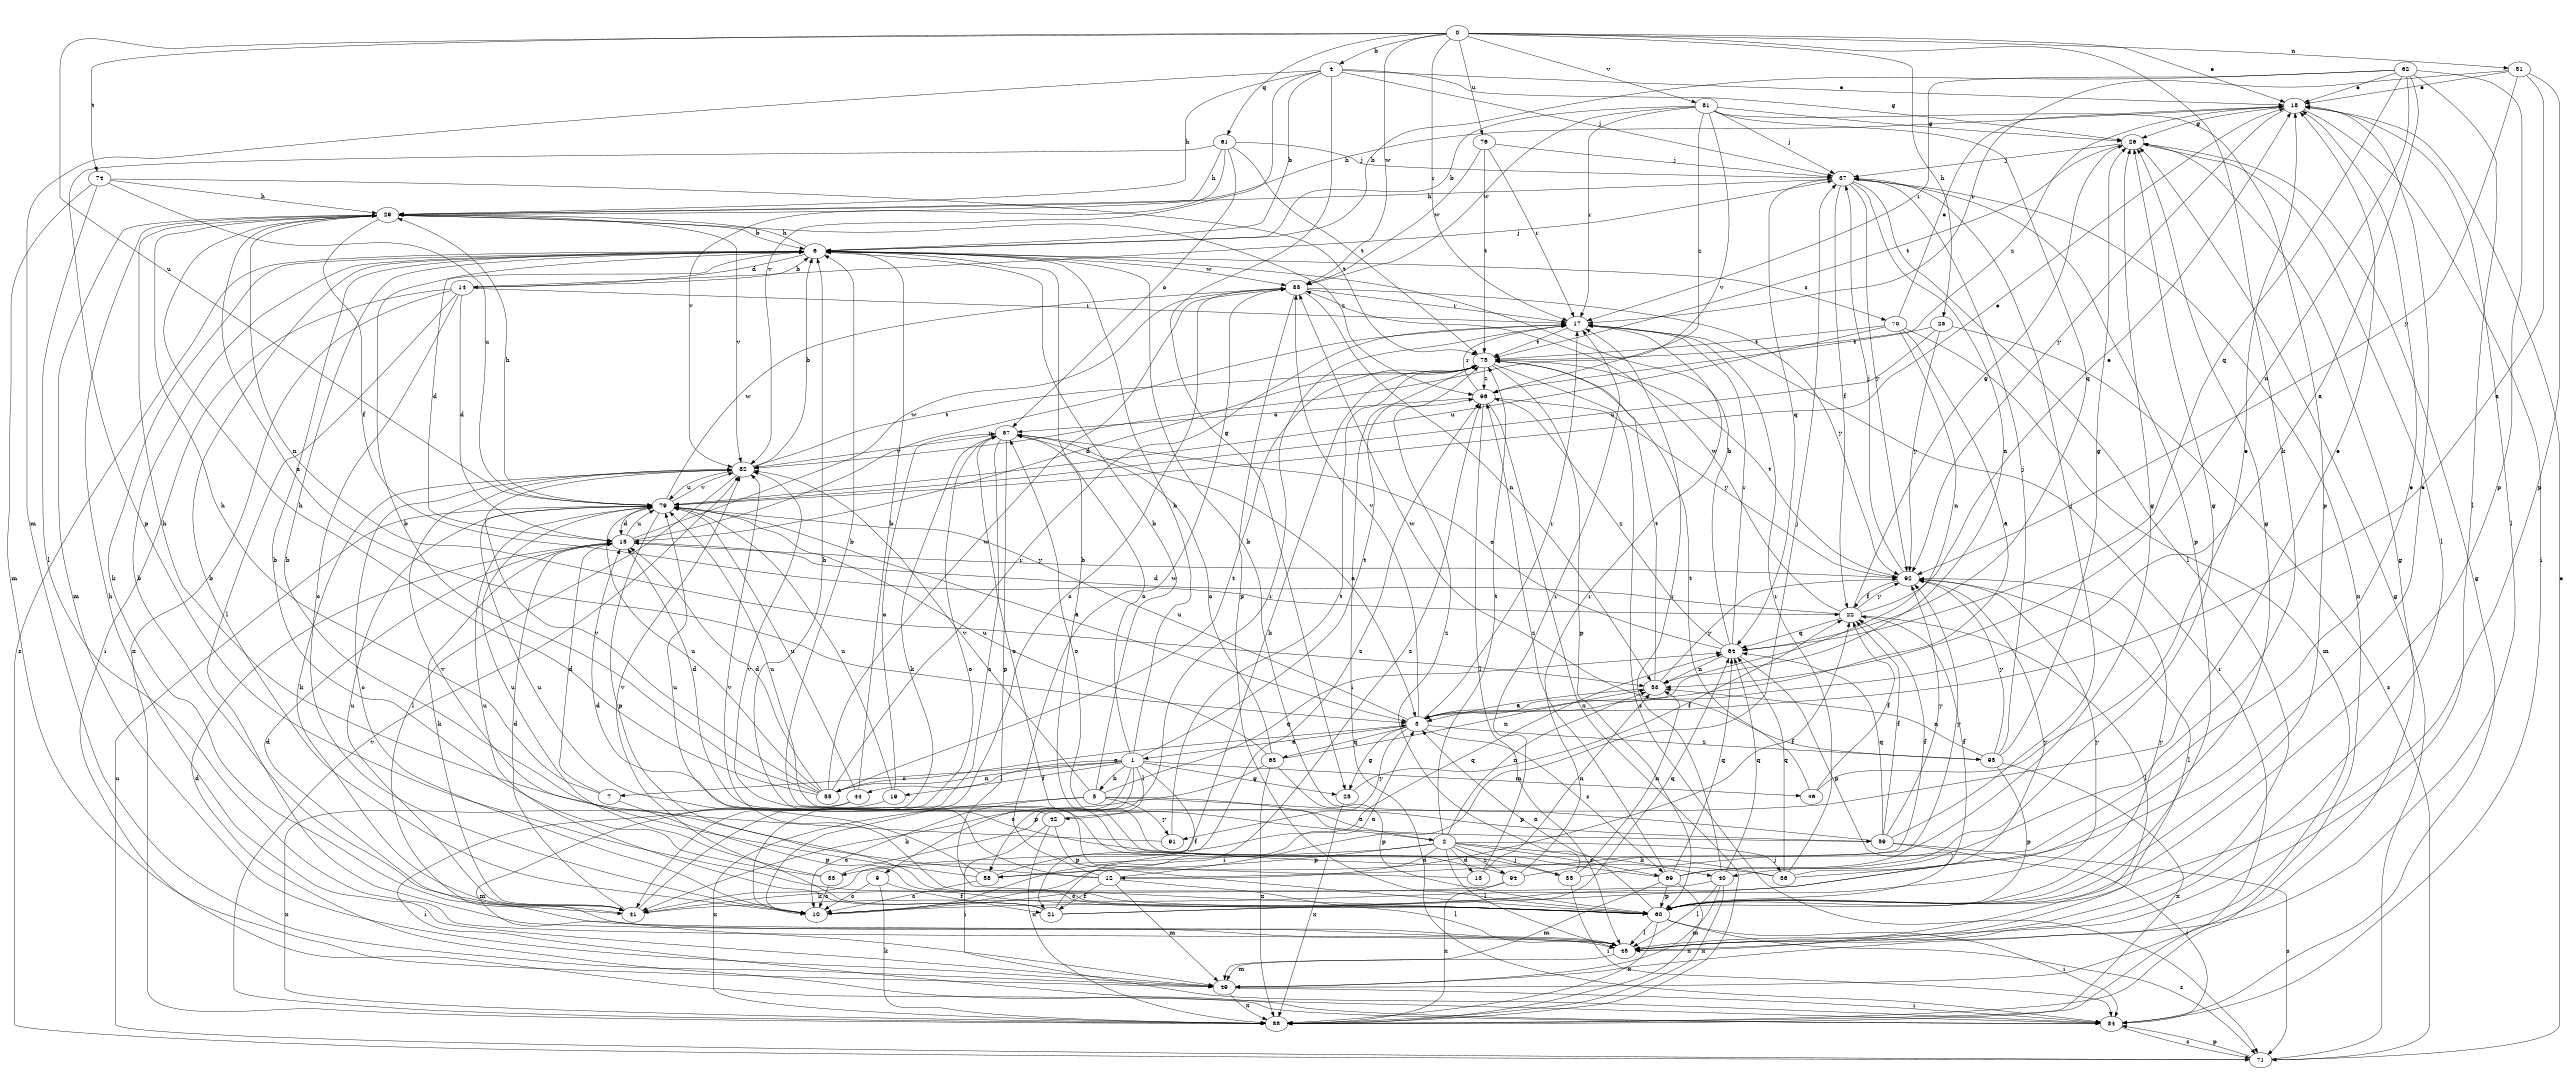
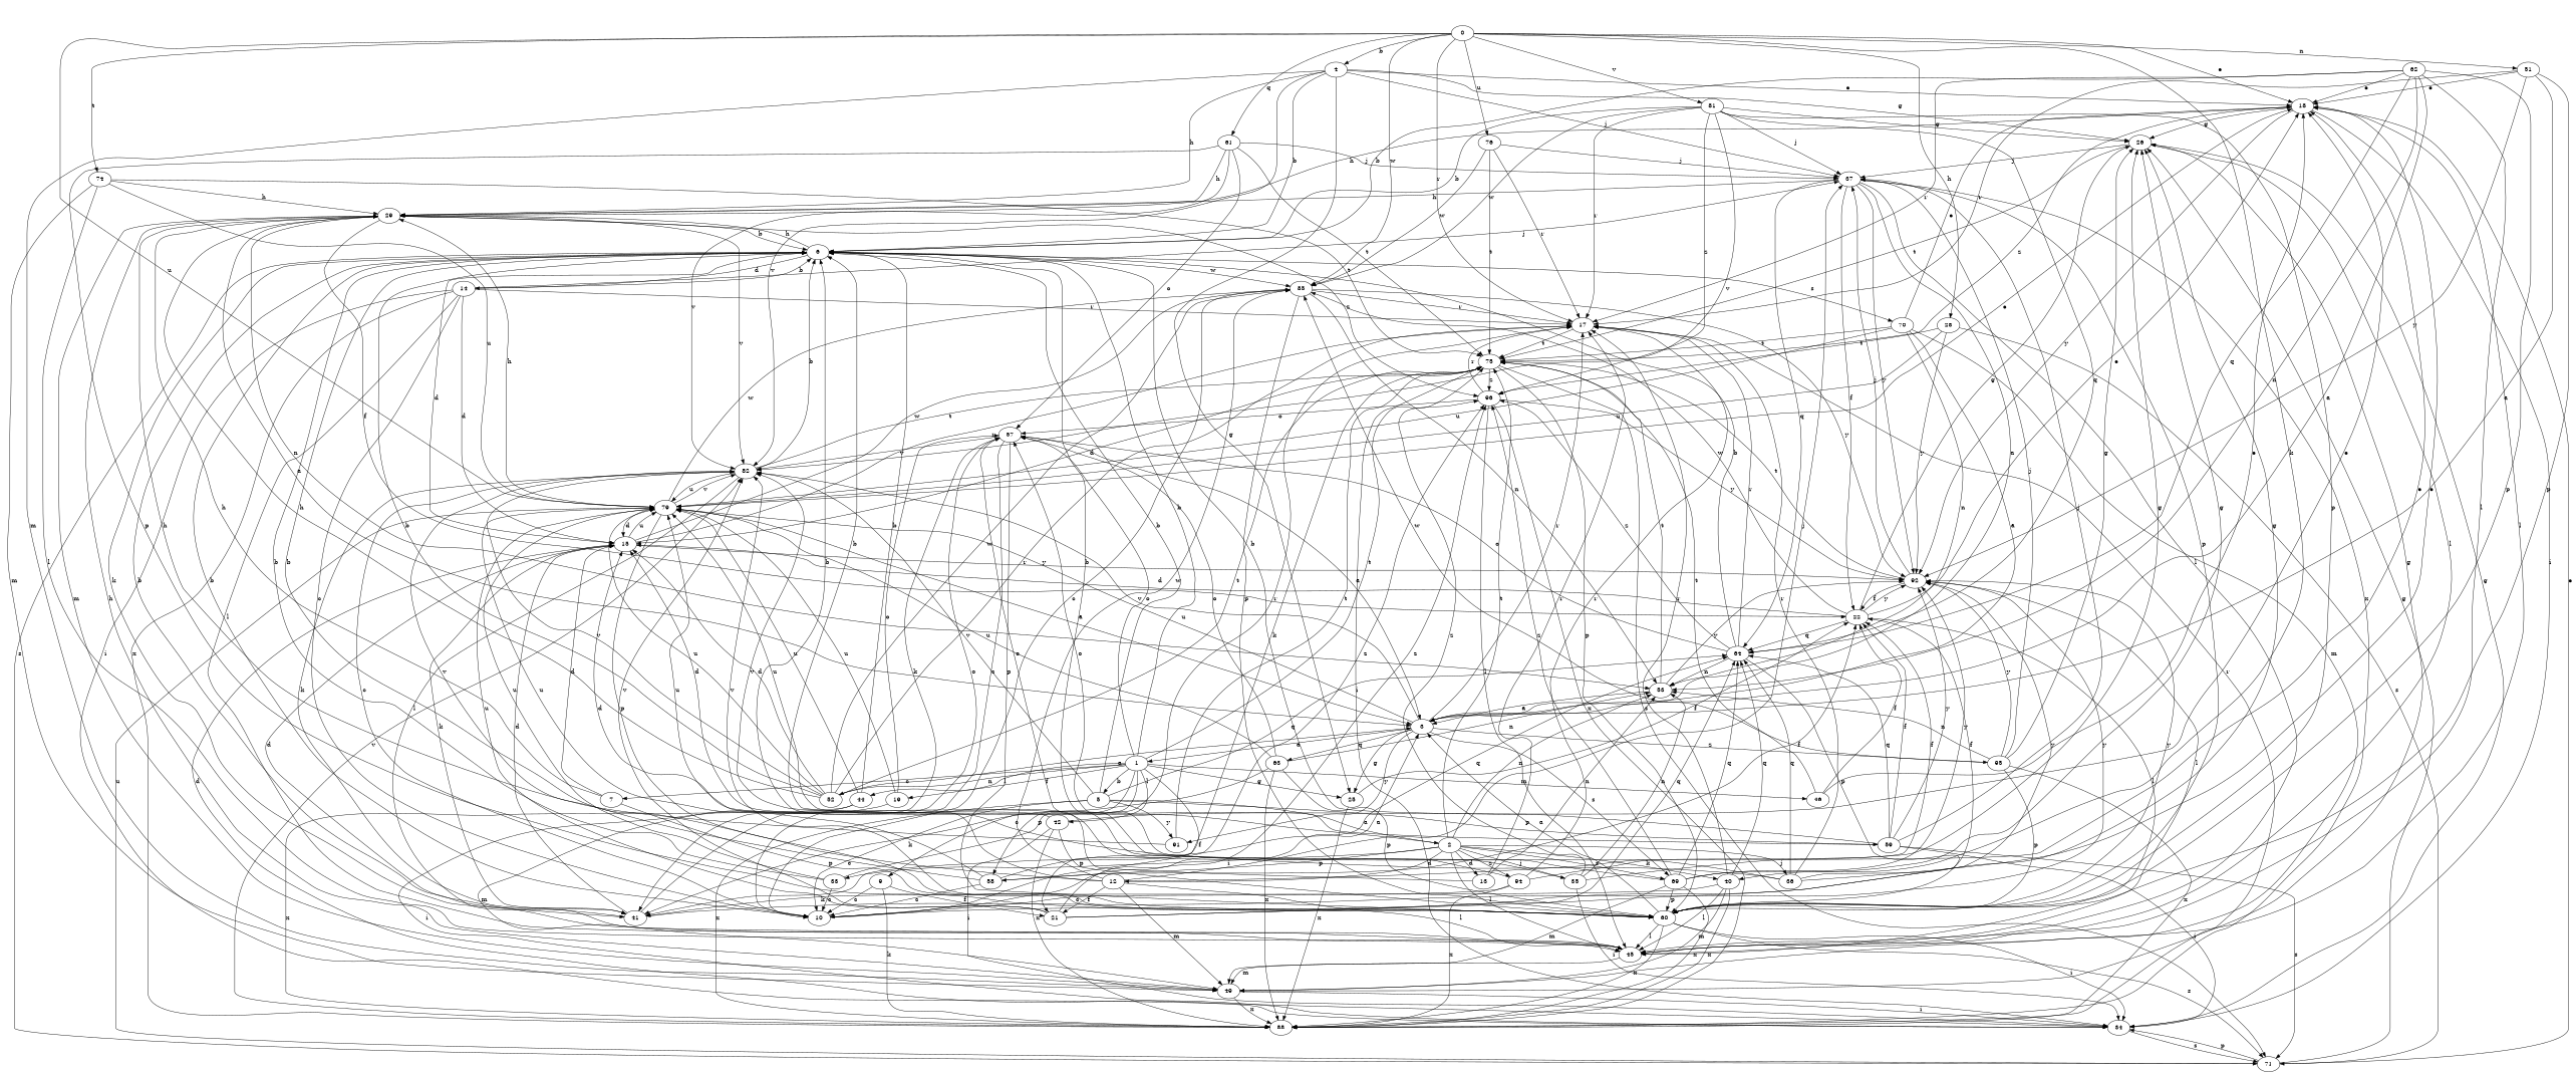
  strict digraph {
    0
    4
    18
    28
    40
    51
    61
    n8 [label=17]
    74
    76
    79
    81
    85
    6
    25
    82
    26
    29
    37
    49
    45
    92
    96
    34
    75
    71
    64
    88
    41
    3
    60
    57
    62
    53
    15
    10
    1
    5
    7
    9
    19
    21
    42
    44
    46
-   52 [label=55]
+   52
    58
    2
    91
    59
    14
    70
    22
    12
    13
    33
    35
    36
    69
    94
    63
    95
    0 -> 4 [label=b]
    0 -> 18 [label=e]
    0 -> 28 [label=h]
    0 -> 40 [label=k]
    0 -> 51 [label=n]
    0 -> 61 [label=q]
    0 -> n8 [label=r]
    0 -> 74 [label=t]
    0 -> 76 [label=u]
    0 -> 79 [label=u]
    0 -> 81 [label=v]
    0 -> 85 [label=w]
    4 -> 18 [label=e]
    4 -> 6 [label=b]
    4 -> 25 [label=g]
    4 -> 82 [label=v]
    4 -> 26 [label=g]
    4 -> 29 [label=h]
    4 -> 37 [label=j]
    4 -> 49 [label=m]
    18 -> 26 [label=g]
    18 -> 29 [label=h]
    18 -> 45 [label=l]
    18 -> 92 [label=y]
    18 -> 96 [label=z]
    18 -> 34 [label=i]
    28 -> 79 [label=u]
    28 -> 92 [label=y]
    28 -> 75 [label=t]
    28 -> 71 [label=s]
    40 -> n8 [label=r]
    40 -> 49 [label=m]
    40 -> 45 [label=l]
    40 -> 64 [label=q]
    40 -> 88 [label=x]
    40 -> 41 [label=k]
    51 -> 18 [label=e]
    51 -> n8 [label=r]
    51 -> 92 [label=y]
    51 -> 3 [label=a]
    51 -> 60 [label=p]
    61 -> 82 [label=v]
    61 -> 29 [label=h]
    61 -> 37 [label=j]
    61 -> 75 [label=t]
    61 -> 60 [label=p]
    61 -> 57 [label=o]
    n8 -> 75 [label=t]
    74 -> 79 [label=u]
    74 -> 29 [label=h]
    74 -> 49 [label=m]
    74 -> 45 [label=l]
    74 -> 75 [label=t]
    76 -> n8 [label=r]
    76 -> 85 [label=w]
    76 -> 37 [label=j]
    76 -> 75 [label=t]
    79 -> 18 [label=e]
    79 -> 85 [label=w]
    79 -> 82 [label=v]
    79 -> 29 [label=h]
    79 -> 3 [label=a]
    79 -> 60 [label=p]
    79 -> 15 [label=d]
    81 -> n8 [label=r]
    81 -> 85 [label=w]
    81 -> 6 [label=b]
    81 -> 82 [label=v]
    81 -> 26 [label=g]
    81 -> 37 [label=j]
    81 -> 96 [label=z]
    81 -> 64 [label=q]
    81 -> 60 [label=p]
    85 -> n8 [label=r]
    85 -> 92 [label=y]
    85 -> 60 [label=p]
    85 -> 53 [label=n]
    85 -> 10 [label=c]
    6 -> 85 [label=w]
    6 -> 29 [label=h]
    6 -> 71 [label=s]
    6 -> 41 [label=k]
    6 -> 15 [label=d]
    6 -> 14 [label=d]
    6 -> 70 [label=s]
    25 -> 88 [label=x]
    25 -> 22 [label=f]
    82 -> 79 [label=u]
    82 -> 6 [label=b]
    82 -> 45 [label=l]
    82 -> 75 [label=t]
    82 -> 41 [label=k]
    82 -> 10 [label=c]
    26 -> 37 [label=j]
    26 -> 45 [label=l]
    26 -> 75 [label=t]
    29 -> 6 [label=b]
    29 -> 82 [label=v]
    29 -> 49 [label=m]
    29 -> 96 [label=z]
    29 -> 3 [label=a]
    29 -> 53 [label=n]
    29 -> 22 [label=f]
    37 -> 29 [label=h]
    37 -> 45 [label=l]
    37 -> 92 [label=y]
    37 -> 64 [label=q]
    37 -> 88 [label=x]
    37 -> 3 [label=a]
    37 -> 60 [label=p]
    37 -> 22 [label=f]
    49 -> 26 [label=g]
    49 -> 29 [label=h]
    49 -> 34 [label=i]
    49 -> 88 [label=x]
    45 -> 49 [label=m]
    45 -> 15 [label=d]
    92 -> 37 [label=j]
    92 -> 45 [label=l]
    92 -> 75 [label=t]
    92 -> 22 [label=f]
    96 -> n8 [label=r]
    96 -> 45 [label=l]
    96 -> 92 [label=y]
    96 -> 88 [label=x]
    96 -> 57 [label=o]
    34 -> 26 [label=g]
    34 -> 71 [label=s]
    34 -> 15 [label=d]
    75 -> 96 [label=z]
    75 -> 34 [label=i]
    75 -> 71 [label=s]
    75 -> 41 [label=k]
    75 -> 60 [label=p]
    75 -> 15 [label=d]
    71 -> 18 [label=e]
    71 -> 79 [label=u]
    71 -> 26 [label=g]
    71 -> 34 [label=p]
    64 -> n8 [label=r]
    64 -> 6 [label=b]
    64 -> 96 [label=z]
    64 -> 60 [label=p]
    64 -> 57 [label=o]
    64 -> 53 [label=n]
    88 -> n8 [label=r]
    88 -> 82 [label=v]
-   41 -> 79 [label=u]
    41 -> 6 [label=b]
    41 -> 26 [label=g]
    41 -> 57 [label=o]
    41 -> 15 [label=d]
    3 -> n8 [label=r]
    3 -> 79 [label=u]
    3 -> 25 [label=g]
-   3 -> 85 [label=v]
+   3 -> 82 [label=v]
    3 -> 1 [label=a]
    3 -> 91 [label=y]
    3 -> 69 [label=s]
    3 -> 63 [label=q]
    3 -> 95 [label=z]
    60 -> 82 [label=v]
    60 -> 45 [label=l]
    60 -> 92 [label=y]
    60 -> 34 [label=i]
    60 -> 71 [label=s]
    60 -> 88 [label=x]
    60 -> 3 [label=a]
    57 -> 82 [label=v]
    57 -> 41 [label=k]
    57 -> 3 [label=a]
    57 -> 60 [label=p]
    57 -> 10 [label=c]
    62 -> 18 [label=e]
    62 -> n8 [label=r]
    62 -> 6 [label=b]
    62 -> 45 [label=l]
    62 -> 64 [label=q]
    62 -> 3 [label=a]
    62 -> 60 [label=p]
    62 -> 53 [label=n]
    53 -> 92 [label=y]
    53 -> 75 [label=t]
    53 -> 3 [label=a]
    15 -> n8 [label=r]
    15 -> 79 [label=u]
    15 -> 85 [label=w]
    15 -> 92 [label=y]
    15 -> 41 [label=k]
    10 -> 6 [label=b]
    10 -> 92 [label=y]
    10 -> 96 [label=z]
    10 -> 3 [label=a]
    1 -> 6 [label=b]
    1 -> 25 [label=g]
    1 -> 75 [label=t]
    1 -> 57 [label=o]
    1 -> 5 [label=b]
    1 -> 7 [label=c]
    1 -> 9 [label=c]
    1 -> 19 [label=f]
    1 -> 21 [label=f]
    1 -> 42 [label=l]
    1 -> 44 [label=l]
    1 -> 46 [label=m]
    1 -> 52 [label=n]
    1 -> 58 [label=p]
    5 -> 6 [label=b]
    5 -> 82 [label=v]
    5 -> 64 [label=q]
    5 -> 88 [label=x]
    5 -> 10 [label=c]
    5 -> 2 [label=a]
    5 -> 91 [label=y]
    5 -> 59 [label=p]
    7 -> 29 [label=h]
    7 -> 60 [label=p]
    7 -> 15 [label=d]
    9 -> 88 [label=k]
    9 -> 10 [label=c]
    9 -> 21 [label=f]
    19 -> 79 [label=u]
    19 -> 34 [label=i]
    19 -> 57 [label=o]
    21 -> 79 [label=u]
    21 -> 82 [label=v]
    21 -> 92 [label=y]
    21 -> 96 [label=z]
    21 -> 64 [label=q]
    42 -> 18 [label=e]
    42 -> 34 [label=i]
    42 -> 88 [label=x]
    42 -> 60 [label=p]
    42 -> 15 [label=d]
    44 -> 79 [label=u]
    44 -> 6 [label=b]
    44 -> 49 [label=m]
    44 -> 88 [label=x]
    46 -> 18 [label=e]
    46 -> 75 [label=t]
    46 -> 22 [label=f]
    52 -> n8 [label=r]
    52 -> 79 [label=u]
    52 -> 85 [label=w]
    52 -> 6 [label=b]
    52 -> 82 [label=v]
    52 -> 29 [label=h]
    52 -> 75 [label=t]
    52 -> 3 [label=a]
    52 -> 15 [label=d]
    58 -> 79 [label=u]
    58 -> 82 [label=v]
    58 -> 64 [label=q]
    58 -> 10 [label=c]
    58 -> 22 [label=f]
    2 -> 40 [label=k]
    2 -> 6 [label=b]
    2 -> 45 [label=l]
    2 -> 75 [label=t]
    2 -> 53 [label=n]
    2 -> 58 [label=p]
    2 -> 12 [label=d]
    2 -> 13 [label=d]
    2 -> 33 [label=i]
    2 -> 35 [label=j]
    2 -> 36 [label=j]
    2 -> 69 [label=s]
    2 -> 94 [label=z]
    91 -> 29 [label=h]
    91 -> 75 [label=t]
    59 -> 79 [label=u]
    59 -> 6 [label=b]
    59 -> 37 [label=j]
    59 -> 92 [label=y]
    59 -> 34 [label=i]
    59 -> 71 [label=s]
    59 -> 64 [label=q]
    59 -> 22 [label=f]
    14 -> n8 [label=r]
    14 -> 6 [label=b]
    14 -> 37 [label=j]
    14 -> 45 [label=l]
    14 -> 34 [label=i]
    14 -> 88 [label=x]
    14 -> 15 [label=d]
    14 -> 10 [label=c]
    70 -> 18 [label=e]
    70 -> 79 [label=u]
    70 -> 49 [label=m]
    70 -> 75 [label=t]
    70 -> 3 [label=a]
    70 -> 53 [label=n]
    22 -> 18 [label=e]
    22 -> 85 [label=w]
    22 -> 26 [label=g]
    22 -> 45 [label=l]
    22 -> 92 [label=y]
    22 -> 64 [label=q]
    22 -> 15 [label=d]
    12 -> 79 [label=u]
    12 -> 85 [label=w]
    12 -> 6 [label=b]
    12 -> 37 [label=j]
    12 -> 49 [label=m]
    12 -> 45 [label=l]
    12 -> 21 [label=f]
    12 -> 22 [label=f]
    13 -> n8 [label=r]
    13 -> 6 [label=b]
    13 -> 53 [label=n]
    33 -> n8 [label=r]
    33 -> 79 [label=u]
    33 -> 6 [label=b]
    33 -> 10 [label=c]
    35 -> 18 [label=e]
    35 -> 96 [label=z]
    35 -> 34 [label=i]
    35 -> 57 [label=o]
    35 -> 53 [label=n]
    36 -> 18 [label=e]
    36 -> n8 [label=r]
    36 -> 64 [label=q]
    36 -> 57 [label=o]
    36 -> 15 [label=d]
    36 -> 22 [label=f]
    69 -> 6 [label=b]
    69 -> 26 [label=g]
    69 -> 49 [label=m]
    69 -> 92 [label=y]
    69 -> 96 [label=z]
    69 -> 64 [label=q]
    69 -> 88 [label=x]
    69 -> 60 [label=p]
    94 -> n8 [label=r]
    94 -> 82 [label=v]
    94 -> 26 [label=g]
    94 -> 88 [label=x]
    94 -> 10 [label=c]
    63 -> 79 [label=u]
    63 -> 88 [label=x]
    63 -> 41 [label=k]
    63 -> 60 [label=p]
    63 -> 57 [label=o]
    63 -> 53 [label=n]
    95 -> 85 [label=w]
    95 -> 26 [label=g]
    95 -> 37 [label=j]
    95 -> 92 [label=y]
    95 -> 88 [label=x]
    95 -> 60 [label=p]
    95 -> 53 [label=n]
  }
